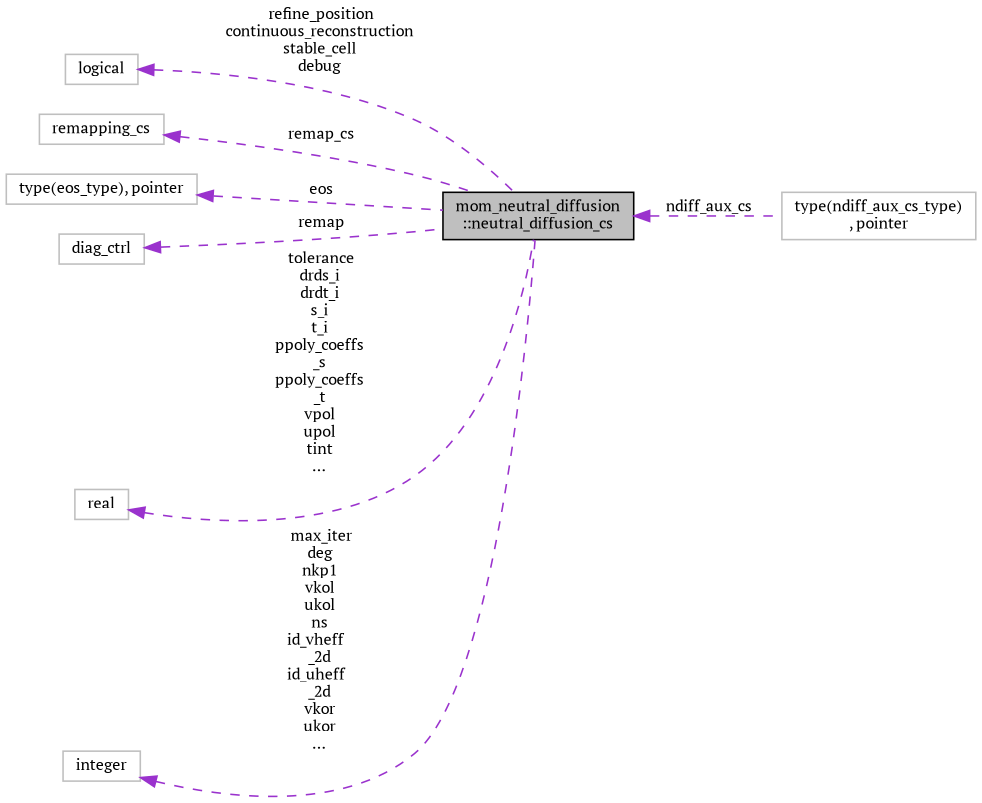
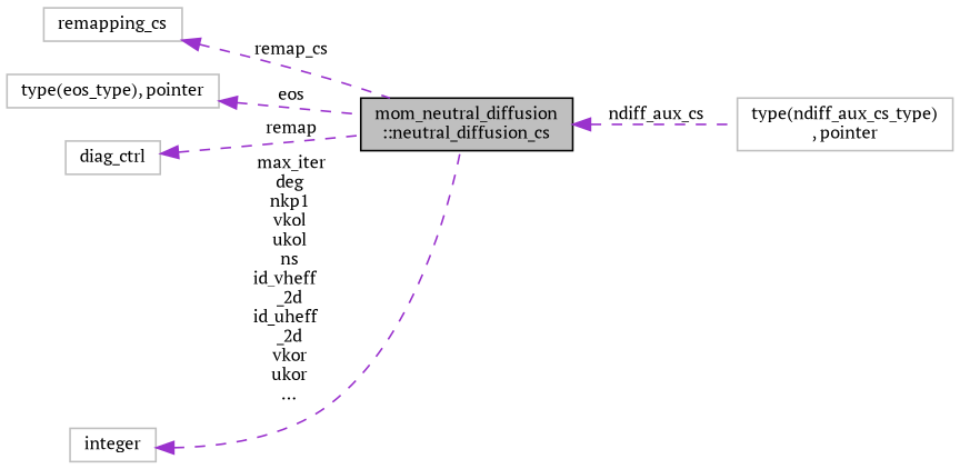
  digraph {
    fontname="PT Serif"
    rankdir=LR
    node [color=grey75 fillcolor=white fontname="PT Serif" fontsize=10 shape=record style=filled]
    edge [color=darkorchid3 dir=back fontname="PT Serif" fontsize=10 labelfontname=Helvetica labelfontsize=10 style=dashed]
    n1 [color=black fillcolor=grey75 fontcolor=black height=0.2 label="mom_neutral_diffusion\l::neutral_diffusion_cs" width=0.4]
    n2 [height=0.2 label="type(ndiff_aux_cs_type)\l, pointer" width=0.4]
-   n3 [height=0.2 label=logical width=0.4]
    n4 [height=0.2 label=remapping_cs width=0.4]
    n5 [height=0.2 label="type(eos_type), pointer" width=0.4]
    n6 [height=0.2 label=diag_ctrl width=0.4]
-   n7 [height=0.2 label=real width=0.4]
    n8 [height=0.2 label=integer width=0.4]
    n1 -> n2 [label=" ndiff_aux_cs"]
-   n3 -> n1 [label=" refine_position\ncontinuous_reconstruction\nstable_cell\ndebug"]
    n4 -> n1 [label=" remap_cs"]
    n5 -> n1 [label=" eos"]
    n6 -> n1 [label=" remap"]
-   n7 -> n1 [label=" tolerance\ndrds_i\ndrdt_i\ns_i\nt_i\nppoly_coeffs\l_s\nppoly_coeffs\l_t\nvpol\nupol\ntint\n..."]
    n8 -> n1 [label=" max_iter\ndeg\nnkp1\nvkol\nukol\nns\nid_vheff\l_2d\nid_uheff\l_2d\nvkor\nukor\n..."]
  }
